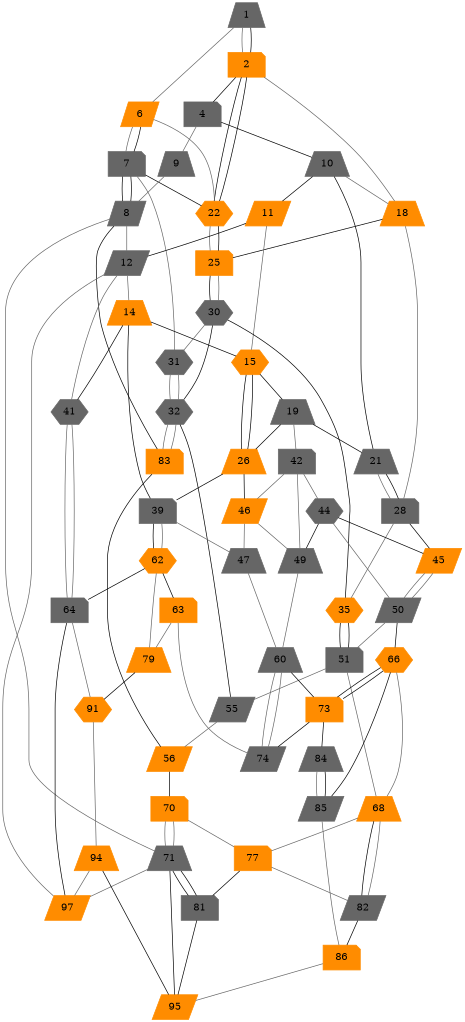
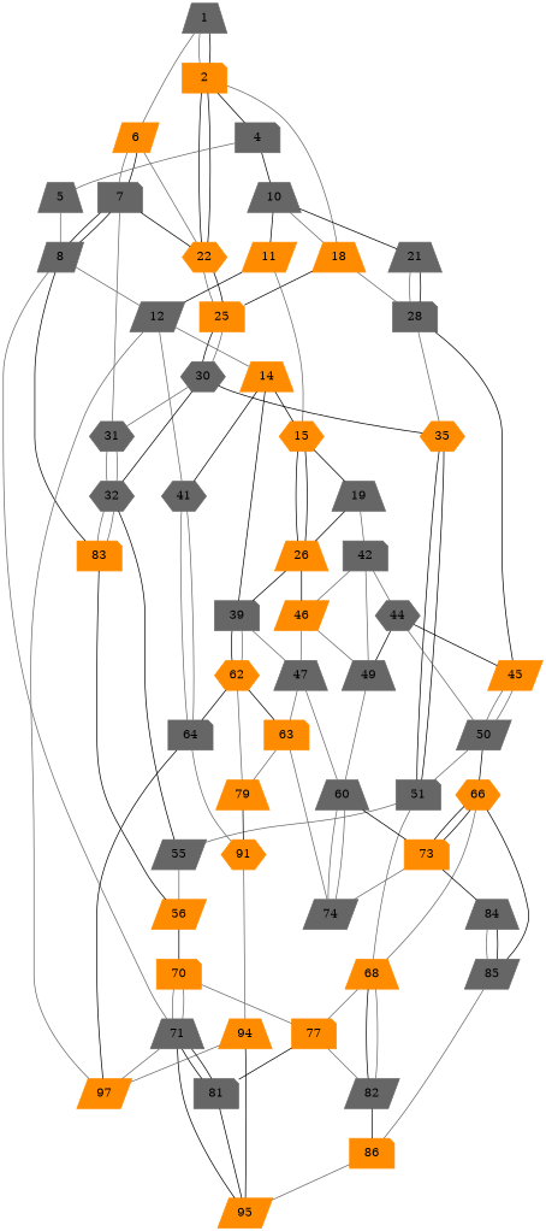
  graph {
    node [color=gray40 shape=note style=filled]
    edge [color=gray40]
    2 [color=darkorange super="+3"]
    1 [shape=trapezium]
    6 [color=darkorange shape=parallelogram]
    4
    18 [color=darkorange shape=trapezium super="+24"]
    22 [color=darkorange shape=hexagon super="+23"]
    7 [super="+29"]
-   5 [shape=trapezium label=9]
+   5 [shape=trapezium]
    10 [shape=trapezium super="+17"]
    25 [color=darkorange]
    28 [super="+34"]
    8 [shape=parallelogram super="+9"]
    11 [color=darkorange shape=parallelogram]
    21 [shape=trapezium]
    12 [shape=parallelogram super="+13"]
    n16 [color=darkorange label=83]
    71 [shape=trapezium super="+72"]
    31 [shape=hexagon]
    32 [shape=hexagon super="+37"]
    14 [color=darkorange shape=trapezium super="+38"]
    41 [shape=hexagon]
    97 [color=darkorange shape=parallelogram]
    56 [color=darkorange shape=parallelogram super="+57"]
    81
    95 [color=darkorange shape=parallelogram super="+96"]
    15 [color=darkorange shape=hexagon super="+16"]
    19 [shape=trapezium super="+20"]
    26 [color=darkorange shape=trapezium super="+27"]
    39 [super="+40"]
    64 [super="+90"]
    47 [shape=trapezium super="+59"]
    62 [color=darkorange shape=hexagon super="+65"]
    42 [super="+43"]
    46 [color=darkorange shape=parallelogram super="+48"]
    30 [shape=hexagon super="+36"]
    35 [color=darkorange shape=hexagon]
    45 [color=darkorange shape=parallelogram]
    44 [shape=hexagon super="+52"]
    49 [shape=trapezium super="+58"]
    51 [super="+54"]
    50 [shape=parallelogram super="+53"]
    55 [shape=parallelogram]
    70 [color=darkorange super="+78"]
    68 [color=darkorange shape=trapezium super="+69"]
    60 [shape=trapezium super="+61"]
    63 [color=darkorange super="+76"]
    79 [color=darkorange shape=trapezium super="+87"]
    91 [color=darkorange shape=hexagon super="+92"]
    66 [color=darkorange shape=hexagon super="+67"]
    73 [color=darkorange super="+75"]
    74 [shape=parallelogram]
    85 [shape=parallelogram]
    77 [color=darkorange super="+80"]
    82 [shape=parallelogram super="+83"]
    84 [shape=trapezium super="+89"]
    94 [color=darkorange shape=trapezium super="+98"]
    86 [color=darkorange super="+93"]
    2 -- 4 [color=black]
    2 -- 18
    2 -- 22 [color=black]
    2 -- 22 [color=black]
    1 -- 2
    1 -- 2 [color=black]
    1 -- 6
    6 -- 22
    6 -- 7
    6 -- 7 [color=black]
    4 -- 5
    4 -- 10 [color=black]
    18 -- 25 [color=black]
    18 -- 28
    22 -- 25
    22 -- 25 [color=black]
    7 -- 22 [color=black]
    7 -- 8 [color=black]
    7 -- 8 [color=black]
    7 -- 31
    5 -- 8
    10 -- 18
    10 -- 11 [color=black]
    10 -- 21 [color=black]
    25 -- 30 [color=black]
    25 -- 30
    28 -- 35
    28 -- 45 [color=black]
    8 -- 12
    8 -- n16 [color=black]
    8 -- 71
    11 -- 12 [color=black]
    11 -- 15
    21 -- 28
    21 -- 28 [color=black]
    12 -- 14
    12 -- 41
    12 -- 97
    n16 -- 56 [color=black]
    71 -- 97
    71 -- 81 [color=black]
    71 -- 81 [color=black]
    71 -- 95 [color=black]
    31 -- 32
    31 -- 32
    32 -- n16
    32 -- n16
    32 -- 55 [color=black]
    14 -- 41 [color=black]
    14 -- 15 [color=black]
    14 -- 39 [color=black]
    41 -- 64
    41 -- 64
    56 -- 70 [color=black weight=2]
    81 -- 95 [color=black]
    15 -- 19 [color=black]
    15 -- 26 [color=black]
    15 -- 26 [color=black]
-   19 -- 21 [color=black]
    19 -- 26 [color=black]
    19 -- 42
    26 -- 39 [color=black]
    26 -- 46 [color=black]
    39 -- 47
    39 -- 62 [color=black]
    39 -- 62
    64 -- 97 [color=black]
    64 -- 91
    47 -- 60
+   47 -- 63
    62 -- 64 [color=black]
    62 -- 63 [color=black]
    62 -- 79
    42 -- 46
    42 -- 44
    42 -- 49
    46 -- 47
    46 -- 49
    30 -- 31
    30 -- 32 [color=black]
    30 -- 35 [color=black]
    35 -- 51 [color=black]
    35 -- 51 [color=black]
    45 -- 50
    45 -- 50
    44 -- 45 [color=black]
    44 -- 49 [color=black]
    44 -- 50
    49 -- 60
    51 -- 55
    51 -- 68
    50 -- 51
    50 -- 66 [color=black]
    55 -- 56
    70 -- 71
    70 -- 71
    70 -- 77
    68 -- 77
    68 -- 82 [color=black]
    68 -- 82
    60 -- 73 [color=black]
    60 -- 74
    60 -- 74
    63 -- 79
    63 -- 74
    79 -- 91 [color=black]
    91 -- 94
    66 -- 68
    66 -- 73 [color=black]
    66 -- 73 [color=black]
    66 -- 85 [color=black]
-   73 -- 74 [color=black]
+   73 -- 74
    73 -- 84 [color=black]
    85 -- 86
    77 -- 81 [color=black]
    77 -- 82
    82 -- 86 [color=black weight=2]
    84 -- 85
    84 -- 85 [color=black]
    94 -- 97
    94 -- 95 [color=black]
    86 -- 95
  }
